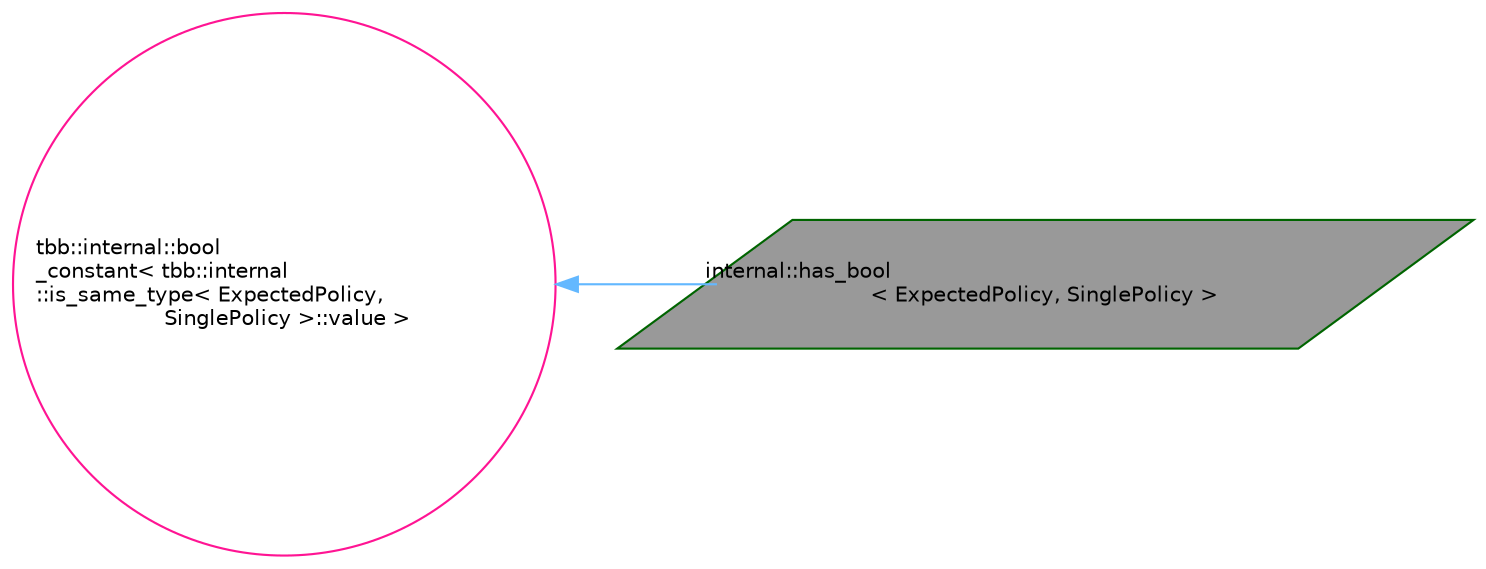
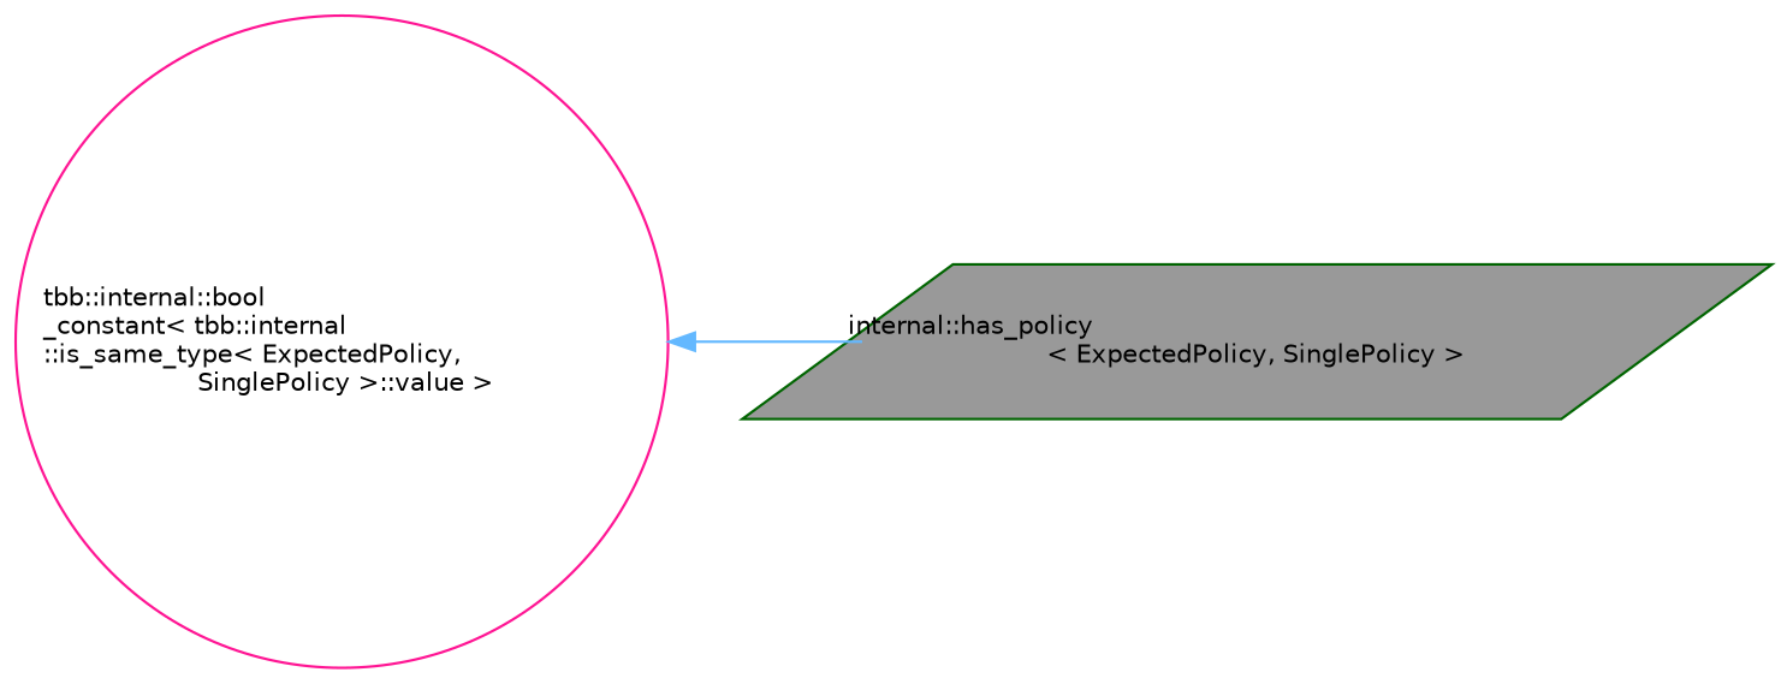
  digraph {
    rankdir=LR
    node [fontname=Helvetica fontsize=10 style=filled]
-   n1 [color=darkgreen fillcolor=grey60 fontcolor=black height=0.2 label="internal::has_bool\l\< ExpectedPolicy, SinglePolicy \>" shape=parallelogram width=0.4]
+   n1 [color=darkgreen fillcolor=grey60 fontcolor=black height=0.2 label="internal::has_policy\l\< ExpectedPolicy, SinglePolicy \>" shape=parallelogram width=0.4]
    n2 [color=deeppink fillcolor=white height=0.2 label="tbb::internal::bool\l_constant\< tbb::internal\l::is_same_type\< ExpectedPolicy,\l SinglePolicy \>::value \>" shape=circle width=0.4]
    n2 -> n1 [color=steelblue1 dir=back fontname=Helvetica fontsize=10 labelfontname=Helvetica labelfontsize=10 style=solid]
  }
